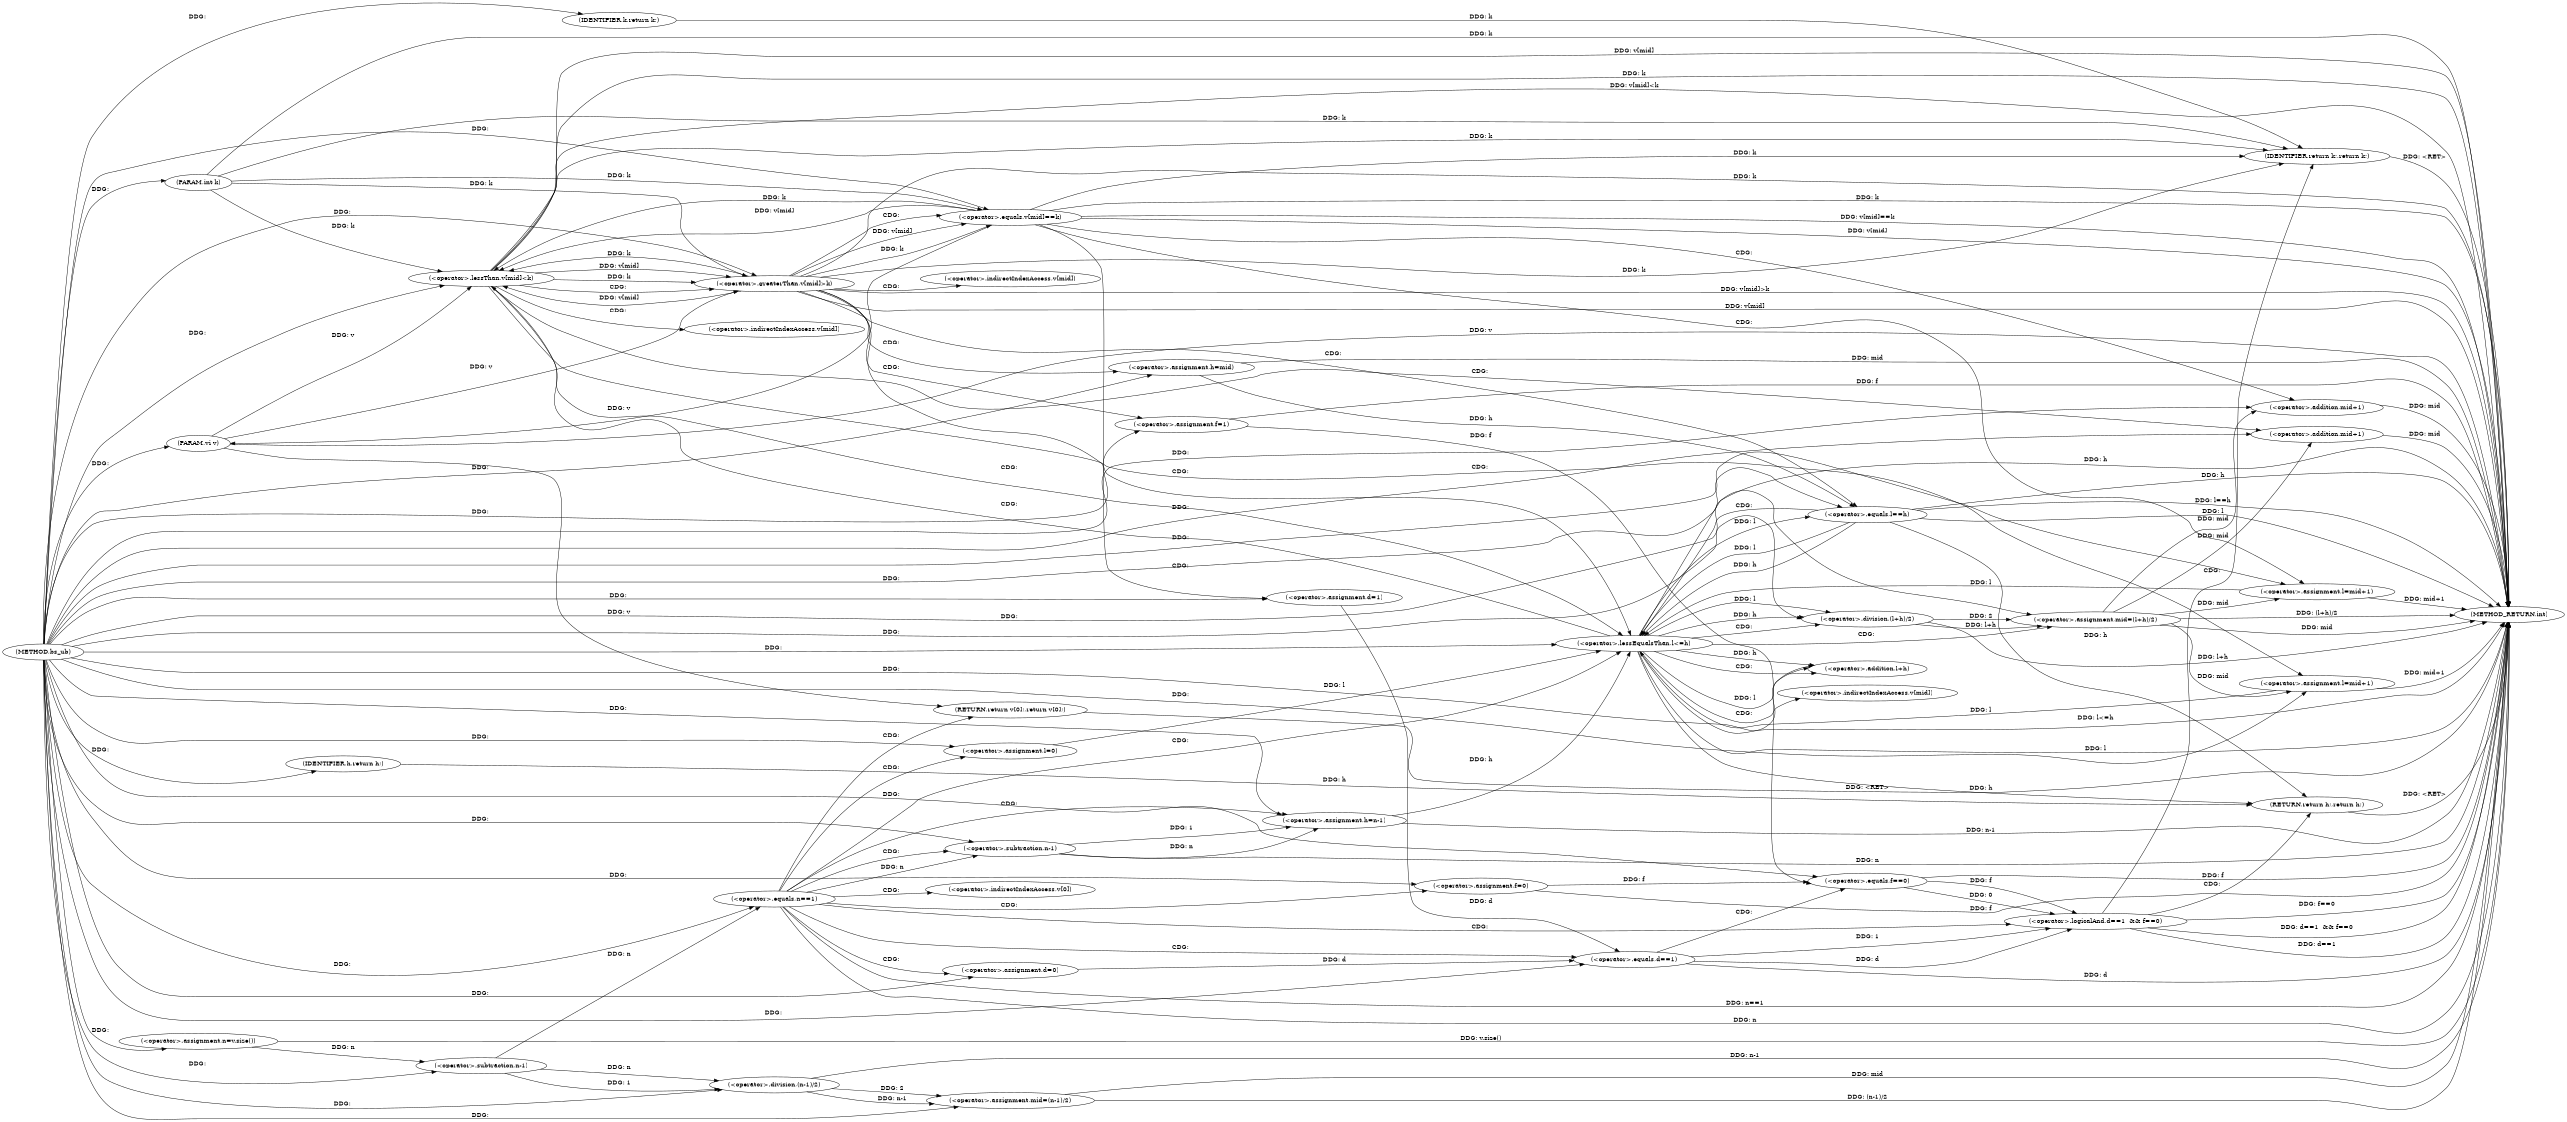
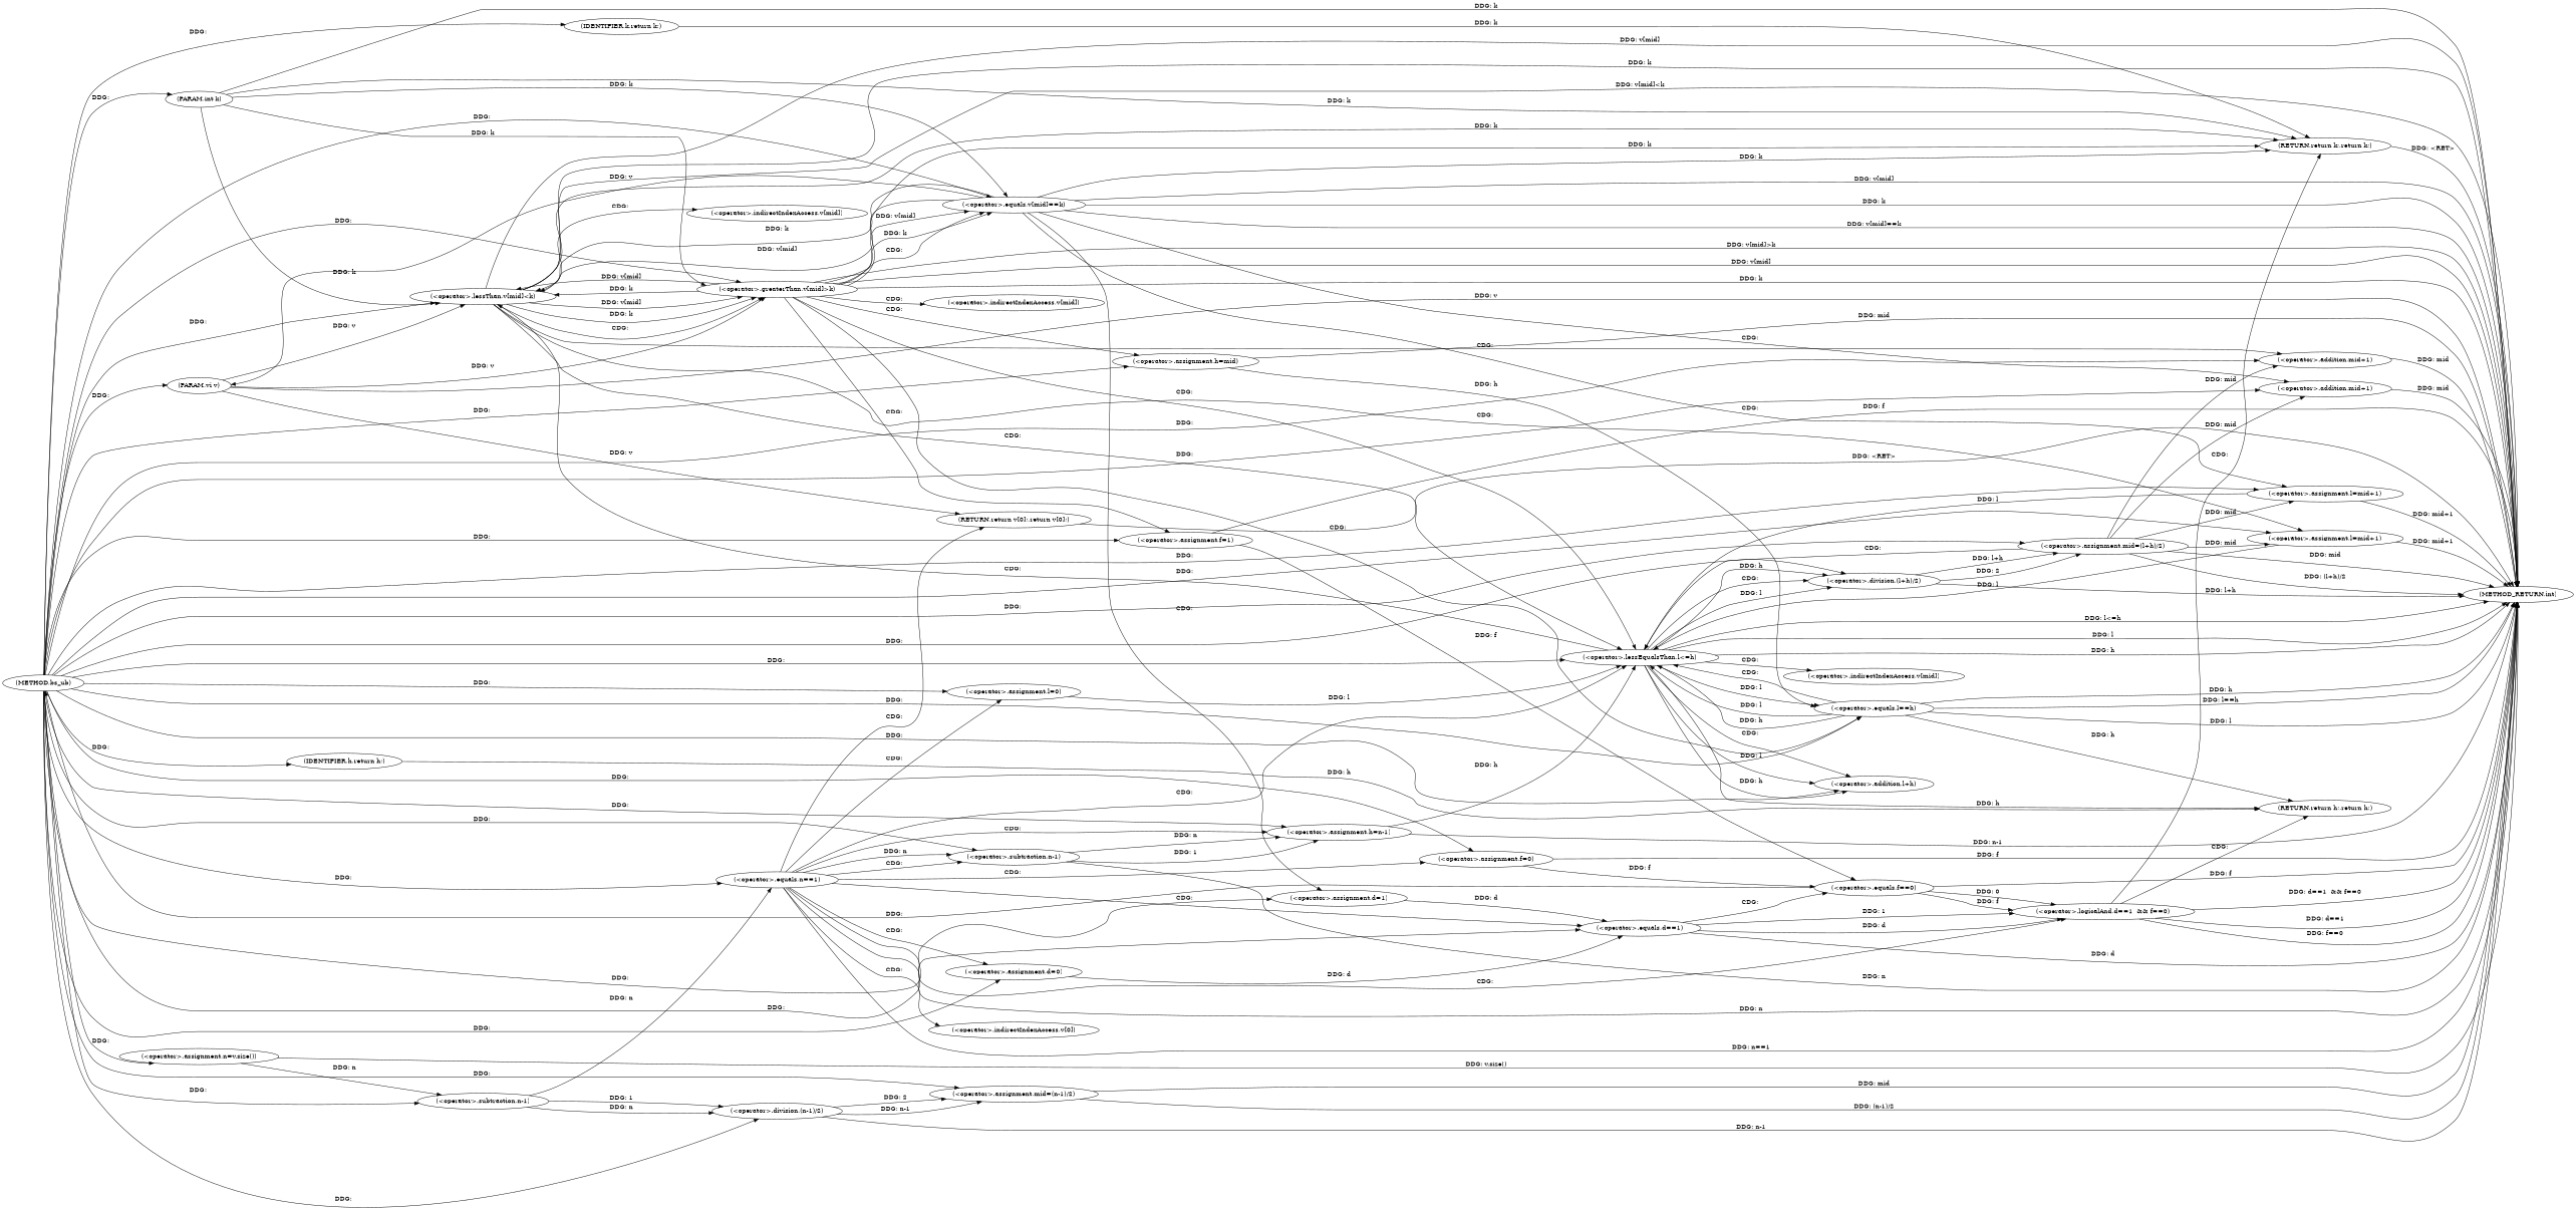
  digraph {
    rankdir=LR
    n1 [label="(METHOD,bs_ub)"]
    n2 [label="(PARAM,vi v)"]
    n3 [label="(PARAM,int k)"]
    n4 [label="(<operator>.assignment,n=v.size())"]
    n5 [label="(<operator>.assignment,mid=(n-1)/2)"]
    n6 [label="(<operator>.equals,n==1)"]
    n7 [label="(<operator>.division,(n-1)/2)"]
    n8 [label="(<operator>.subtraction,n-1)"]
    n9 [label="(<operator>.assignment,l=0)"]
    n10 [label="(<operator>.assignment,h=n-1)"]
    n11 [label="(<operator>.assignment,d=0)"]
    n12 [label="(<operator>.assignment,f=0)"]
    n13 [label="(<operator>.lessEqualsThan,l<=h)"]
    n14 [label="(<operator>.subtraction,n-1)"]
    n15 [label="(<operator>.assignment,mid=(l+h)/2)"]
    n16 [label="(IDENTIFIER,k,return k;)"]
    n17 [label="(<operator>.lessThan,v[mid]<k)"]
    n18 [label="(<operator>.equals,d==1)"]
    n19 [label="(<operator>.equals,f==0)"]
    n20 [label="(IDENTIFIER,h,return h;)"]
    n21 [label="(<operator>.division,(l+h)/2)"]
    n22 [label="(<operator>.assignment,l=mid+1)"]
    n23 [label="(<operator>.addition,l+h)"]
    n24 [label="(<operator>.greaterThan,v[mid]>k)"]
    n25 [label="(<operator>.addition,mid+1)"]
    n26 [label="(<operator>.assignment,h=mid)"]
    n27 [label="(<operator>.assignment,f=1)"]
    n28 [label="(<operator>.equals,l==h)"]
    n29 [label="(<operator>.equals,v[mid]==k)"]
    n30 [label="(<operator>.assignment,l=mid+1)"]
    n31 [label="(<operator>.assignment,d=1)"]
    n32 [label="(<operator>.addition,mid+1)"]
    n33 [label="(METHOD_RETURN,int)"]
    n34 [label="(RETURN,return v[0];,return v[0];)"]
-   n35 [label="(IDENTIFIER,return k;,return k;)"]
+   n35 [label="(RETURN,return k;,return k;)"]
    n36 [label="(<operator>.logicalAnd,d==1  && f==0)"]
    n37 [label="(<operator>.indirectIndexAccess,v[0])"]
    n38 [label="(RETURN,return h;,return h;)"]
    n39 [label="(<operator>.indirectIndexAccess,v[mid])"]
    n40 [label="(<operator>.indirectIndexAccess,v[mid])"]
    n41 [label="(<operator>.indirectIndexAccess,v[mid])"]
    n1 -> n2 [label="DDG: "]
    n1 -> n3 [label="DDG: "]
    n1 -> n4 [label="DDG: "]
    n1 -> n5 [label="DDG: "]
    n1 -> n6 [label="DDG: "]
    n1 -> n7 [label="DDG: "]
    n1 -> n8 [label="DDG: "]
    n1 -> n9 [label="DDG: "]
    n1 -> n10 [label="DDG: "]
    n1 -> n11 [label="DDG: "]
    n1 -> n12 [label="DDG: "]
    n1 -> n13 [label="DDG: "]
    n1 -> n14 [label="DDG: "]
    n1 -> n15 [label="DDG: "]
    n1 -> n16 [label="DDG: "]
    n1 -> n17 [label="DDG: "]
    n1 -> n18 [label="DDG: "]
-   n1 -> n19 [label="DDG: "]
+   n19 -> n1 [label="DDG: "]
    n1 -> n20 [label="DDG: "]
    n1 -> n21 [label="DDG: "]
    n1 -> n22 [label="DDG: "]
    n1 -> n23 [label="DDG: "]
    n1 -> n24 [label="DDG: "]
    n1 -> n25 [label="DDG: "]
    n1 -> n26 [label="DDG: "]
    n1 -> n27 [label="DDG: "]
    n1 -> n28 [label="DDG: "]
    n1 -> n29 [label="DDG: "]
    n1 -> n30 [label="DDG: "]
    n1 -> n31 [label="DDG: "]
    n1 -> n32 [label="DDG: "]
    n2 -> n17 [label="DDG: v"]
    n2 -> n24 [label="DDG: v"]
    n2 -> n33 [label="DDG: v"]
    n2 -> n34 [label="DDG: v"]
    n3 -> n17 [label="DDG: k"]
    n3 -> n24 [label="DDG: k"]
    n3 -> n29 [label="DDG: k"]
    n3 -> n33 [label="DDG: k"]
    n3 -> n35 [label="DDG: k"]
    n4 -> n8 [label="DDG: n"]
    n4 -> n33 [label="DDG: v.size()"]
    n5 -> n33 [label="DDG: mid"]
    n5 -> n33 [label="DDG: (n-1)/2"]
    n6 -> n9 [label="CDG: "]
    n6 -> n10 [label="CDG: "]
    n6 -> n11 [label="CDG: "]
    n6 -> n12 [label="CDG: "]
    n6 -> n13 [label="CDG: "]
    n6 -> n14 [label="DDG: n"]
    n6 -> n14 [label="CDG: "]
    n6 -> n18 [label="CDG: "]
    n6 -> n33 [label="DDG: n"]
    n6 -> n33 [label="DDG: n==1"]
    n6 -> n34 [label="CDG: "]
    n6 -> n36 [label="CDG: "]
    n6 -> n37 [label="CDG: "]
    n7 -> n5 [label="DDG: 2"]
    n7 -> n5 [label="DDG: n-1"]
    n7 -> n33 [label="DDG: n-1"]
    n8 -> n6 [label="DDG: n"]
    n8 -> n7 [label="DDG: n"]
    n8 -> n7 [label="DDG: 1"]
    n9 -> n13 [label="DDG: l"]
    n10 -> n13 [label="DDG: h"]
    n10 -> n33 [label="DDG: n-1"]
    n11 -> n18 [label="DDG: d"]
    n12 -> n19 [label="DDG: f"]
    n12 -> n33 [label="DDG: f"]
-   n13 -> n15 [label="CDG: "]
+   n15 -> n13 [label="CDG: "]
    n13 -> n17 [label="CDG: "]
    n13 -> n21 [label="DDG: l"]
    n13 -> n21 [label="DDG: h"]
    n13 -> n21 [label="CDG: "]
    n13 -> n23 [label="DDG: l"]
    n13 -> n23 [label="DDG: h"]
    n13 -> n23 [label="CDG: "]
    n13 -> n28 [label="DDG: l"]
    n13 -> n33 [label="DDG: l"]
    n13 -> n33 [label="DDG: h"]
    n13 -> n33 [label="DDG: l<=h"]
    n13 -> n38 [label="DDG: h"]
    n13 -> n39 [label="CDG: "]
    n14 -> n10 [label="DDG: 1"]
    n14 -> n10 [label="DDG: n"]
    n14 -> n33 [label="DDG: n"]
    n15 -> n22 [label="DDG: mid"]
    n15 -> n25 [label="DDG: mid"]
    n15 -> n30 [label="DDG: mid"]
    n15 -> n32 [label="DDG: mid"]
    n15 -> n33 [label="DDG: mid"]
    n15 -> n33 [label="DDG: (l+h)/2"]
    n16 -> n35 [label="DDG: k"]
    n17 -> n13 [label="CDG: "]
    n17 -> n22 [label="CDG: "]
    n17 -> n24 [label="DDG: v[mid]"]
    n17 -> n24 [label="DDG: k"]
    n17 -> n24 [label="CDG: "]
    n17 -> n25 [label="CDG: "]
    n17 -> n33 [label="DDG: v[mid]"]
    n17 -> n33 [label="DDG: k"]
    n17 -> n33 [label="DDG: v[mid]<k"]
    n17 -> n35 [label="DDG: k"]
    n17 -> n40 [label="CDG: "]
    n18 -> n19 [label="CDG: "]
    n18 -> n33 [label="DDG: d"]
    n18 -> n36 [label="DDG: d"]
    n18 -> n36 [label="DDG: 1"]
    n19 -> n33 [label="DDG: f"]
    n19 -> n36 [label="DDG: f"]
    n19 -> n36 [label="DDG: 0"]
    n20 -> n38 [label="DDG: h"]
    n21 -> n15 [label="DDG: l+h"]
    n21 -> n15 [label="DDG: 2"]
    n21 -> n33 [label="DDG: l+h"]
    n22 -> n13 [label="DDG: l"]
    n22 -> n33 [label="DDG: mid+1"]
    n24 -> n13 [label="CDG: "]
    n24 -> n17 [label="DDG: v[mid]"]
    n24 -> n17 [label="DDG: k"]
    n24 -> n26 [label="CDG: "]
    n24 -> n27 [label="CDG: "]
    n24 -> n28 [label="CDG: "]
    n24 -> n29 [label="DDG: v[mid]"]
    n24 -> n29 [label="DDG: k"]
    n24 -> n29 [label="CDG: "]
    n24 -> n33 [label="DDG: v[mid]"]
    n24 -> n33 [label="DDG: k"]
    n24 -> n33 [label="DDG: v[mid]>k"]
    n24 -> n35 [label="DDG: k"]
    n24 -> n41 [label="CDG: "]
    n25 -> n33 [label="DDG: mid"]
    n26 -> n28 [label="DDG: h"]
    n26 -> n33 [label="DDG: mid"]
    n27 -> n19 [label="DDG: f"]
    n27 -> n33 [label="DDG: f"]
    n28 -> n13 [label="DDG: l"]
    n28 -> n13 [label="DDG: h"]
    n28 -> n13 [label="CDG: "]
    n28 -> n33 [label="DDG: l"]
    n28 -> n33 [label="DDG: h"]
    n28 -> n33 [label="DDG: l==h"]
    n28 -> n38 [label="DDG: h"]
    n29 -> n2 [label="DDG: v"]
    n29 -> n17 [label="DDG: v[mid]"]
    n29 -> n17 [label="DDG: k"]
    n29 -> n30 [label="CDG: "]
    n29 -> n31 [label="CDG: "]
    n29 -> n32 [label="CDG: "]
    n29 -> n33 [label="DDG: v[mid]"]
    n29 -> n33 [label="DDG: k"]
    n29 -> n33 [label="DDG: v[mid]==k"]
    n29 -> n35 [label="DDG: k"]
    n30 -> n13 [label="DDG: l"]
    n30 -> n33 [label="DDG: mid+1"]
    n31 -> n18 [label="DDG: d"]
    n32 -> n33 [label="DDG: mid"]
    n34 -> n33 [label="DDG: <RET>"]
    n35 -> n33 [label="DDG: <RET>"]
    n36 -> n33 [label="DDG: d==1"]
    n36 -> n33 [label="DDG: f==0"]
    n36 -> n33 [label="DDG: d==1  && f==0"]
    n36 -> n35 [label="CDG: "]
    n36 -> n38 [label="CDG: "]
-   n38 -> n33 [label="DDG: <RET>"]
  }
